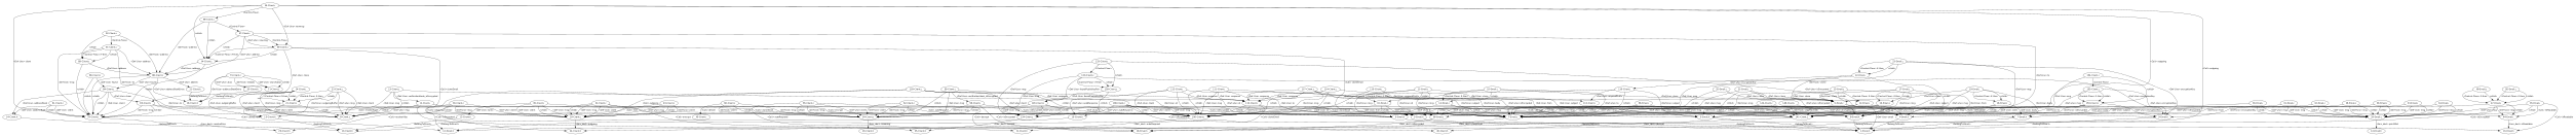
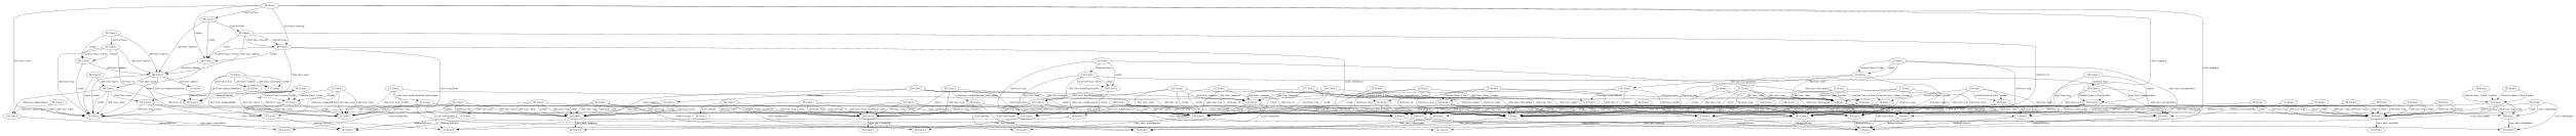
  digraph {
    fontname=Nunito
    node [fontname=Nunito]
    edge [fontname=Nunito]
    n1 [label="8-Client.c"]
    n2 [label="12-Client.c"]
    n3 [label="56-Email.c"]
    n4 [label="18-Email.h"]
    n5 [label="13-Client.c"]
    n6 [label="3-Email.h"]
    n7 [label="1-Email.h"]
    n8 [label="21-Client.c"]
    n9 [label="13-Client.h"]
    n10 [label="10-Client.h"]
    n11 [label="22-Client.c"]
    n12 [label="24-Client.c"]
    n13 [label="29-Client.c"]
    n14 [label="24-Client.h"]
    n15 [label="32-Client.c"]
    n16 [label="124-Client.c"]
    n17 [label="35-Client.h"]
    n18 [label="36-Client.c"]
    n19 [label="79-Client.c"]
    n20 [label="29-Client.h"]
    n21 [label="39-Client.c"]
    n22 [label="12-Client.h"]
    n23 [label="4-Email.h"]
    n24 [label="40-Client.c"]
    n25 [label="45-Client.c"]
    n26 [label="54-Client.c"]
    n27 [label="26-Client.h"]
    n28 [label="58-Client.c"]
    n29 [label="59-Client.c"]
    n30 [label="62-Client.c"]
    n31 [label="141-Client.c"]
    n32 [label="40-Client.h"]
    n33 [label="65-Client.c"]
    n34 [label="106-Client.c"]
    n35 [label="31-Client.h"]
    n36 [label="66-Client.c"]
    n37 [label="71-Client.c"]
    n38 [label="73-Client.c"]
    n39 [label="18-Client.h"]
    n40 [label="20-Client.h"]
    n41 [label="81-Client.c"]
    n42 [label="14-Client.h"]
    n43 [label="83-Client.c"]
    n44 [label="7-Email.c"]
    n45 [label="12-Email.h"]
    n46 [label="84-Client.c"]
    n47 [label="5-Email.h"]
    n48 [label="86-Client.c"]
    n49 [label="88-Client.c"]
    n50 [label="21-Client.h"]
    n51 [label="89-Client.c"]
    n52 [label="91-Client.c"]
    n53 [label="92-Client.c"]
    n54 [label="94-Client.c"]
    n55 [label="96-Client.c"]
    n56 [label="97-Client.c"]
    n57 [label="98-Client.c"]
    n58 [label="99-Client.c"]
    n59 [label="108-Client.c"]
    n60 [label="15-Client.h"]
    n61 [label="44-Email.c"]
    n62 [label="16-Email.h"]
    n63 [label="110-Client.c"]
    n64 [label="111-Client.c"]
    n65 [label="112-Client.c"]
    n66 [label="7-Email.h"]
    n67 [label="113-Client.c"]
    n68 [label="114-Client.c"]
    n69 [label="6-Email.h"]
    n70 [label="115-Client.c"]
    n71 [label="116-Client.c"]
    n72 [label="117-Client.c"]
    n73 [label="8-Email.h"]
    n74 [label="118-Client.c"]
    n75 [label="126-Client.c"]
    n76 [label="128-Client.c"]
    n77 [label="130-Client.c"]
    n78 [label="9-Email.h"]
    n79 [label="133-Client.c"]
    n80 [label="144-Client.c"]
    n81 [label="148-Client.c"]
    n82 [label="150-Client.c"]
    n83 [label="153-Client.c"]
    n84 [label="154-Client.c"]
    n85 [label="9-Email.c"]
    n86 [label="10-Email.c"]
    n87 [label="11-Email.c"]
    n88 [label="12-Email.c"]
    n89 [label="13-Email.c"]
    n90 [label="14-Email.c"]
    n91 [label="15-Email.c"]
    n92 [label="16-Email.c"]
    n93 [label="17-Email.c"]
    n94 [label="18-Email.c"]
    n95 [label="19-Email.c"]
    n96 [label="21-Email.c"]
    n97 [label="22-Email.c"]
    n98 [label="23-Email.c"]
    n99 [label="25-Email.c"]
    n100 [label="29-Email.c"]
    n101 [label="14-Email.h"]
    n102 [label="31-Email.c"]
    n103 [label="32-Email.c"]
    n104 [label="33-Email.c"]
    n105 [label="34-Email.c"]
    n106 [label="35-Email.c"]
    n107 [label="36-Email.c"]
    n108 [label="38-Email.c"]
    n109 [label="39-Email.c"]
    n110 [label="47-Email.c"]
    n111 [label="48-Email.c"]
    n112 [label="50-Email.c"]
    n113 [label="58-Email.c"]
    n2 -> n1 [label="<Def-Use> msg"]
    n2 -> n1 [label="<child>"]
    n2 -> n3 [label="<Call> isEncrypted"]
    n2 -> n4 [label="<Call> isEncrypted"]
    n3 -> n4 [label="<func_decl> isEncrypted"]
    n5 -> n1 [label="<child>"]
    n5 -> n1 [label="<Def-Use> msg"]
    n5 -> n2 [label="<Def-Use> verificationHook_isEncrypted"]
    n5 -> n6 [label="<Def-Use> id"]
    n6 -> n7 [label="<belongToStruct>"]
    n8 -> n1 [label="<Def-Use> client"]
    n8 -> n1 [label="<child>"]
    n8 -> n9 [label="<Def-Use> outgoingBuffer"]
    n9 -> n10 [label="<belongToStruct>"]
    n11 -> n1 [label="<Def-Use> client"]
    n11 -> n1 [label="<Def-Use> msg"]
    n11 -> n8 [label="<child>"]
    n11 -> n8 [label="<Control-Flow> if-then"]
    n11 -> n9 [label="<Def-Use> outgoingBuffer"]
    n12 -> n1 [label="<Def-Use> client"]
    n12 -> n1 [label="<Def-Use> msg"]
    n12 -> n8 [label="<child>"]
    n12 -> n8 [label="<Control-Flow> if-then"]
    n12 -> n9 [label="<Def-Use> outgoingBuffer"]
    n13 -> n14 [label="<func_decl> outgoing"]
    n15 -> n13 [label="<Def-Use> client"]
    n15 -> n13 [label="<child>"]
    n15 -> n13 [label="<Def-Use> msg"]
    n15 -> n16 [label="<Call> encrypt"]
    n15 -> n17 [label="<Call> encrypt"]
    n16 -> n17 [label="<func_decl> encrypt"]
    n18 -> n13 [label="<Def-Use> client"]
    n18 -> n13 [label="<child>"]
    n18 -> n13 [label="<Def-Use> msg"]
    n18 -> n19 [label="<Call> resolveAlias"]
    n18 -> n20 [label="<Call> resolveAlias"]
    n19 -> n20 [label="<func_decl> resolveAlias"]
    n21 -> n13 [label="<Def-Use> msg"]
    n21 -> n13 [label="<Def-Use> client"]
    n21 -> n13 [label="<child>"]
    n21 -> n22 [label="<Def-Use> name"]
    n21 -> n23 [label="<Def-Use> from"]
    n22 -> n10 [label="<belongToStruct>"]
    n23 -> n7 [label="<belongToStruct>"]
    n24 -> n1 [label="<Call> mail"]
    n24 -> n13 [label="<Def-Use> client"]
    n24 -> n13 [label="<child>"]
    n24 -> n13 [label="<Def-Use> msg"]
    n26 -> n27 [label="<func_decl> incoming"]
    n28 -> n3 [label="<Call> isEncrypted"]
    n28 -> n4 [label="<Call> isEncrypted"]
    n28 -> n26 [label="<Def-Use> msg"]
    n28 -> n26 [label="<child>"]
    n29 -> n6 [label="<Def-Use> id"]
    n29 -> n26 [label="<child>"]
    n29 -> n26 [label="<Def-Use> msg"]
    n29 -> n28 [label="<Def-Use> verificationHook_isEncrypted"]
    n30 -> n26 [label="<Def-Use> client"]
    n30 -> n26 [label="<child>"]
    n30 -> n26 [label="<Def-Use> msg"]
    n30 -> n31 [label="<Call> decrypt"]
    n30 -> n32 [label="<Call> decrypt"]
    n31 -> n32 [label="<func_decl> decrypt"]
    n33 -> n26 [label="<Def-Use> client"]
    n33 -> n26 [label="<child>"]
    n33 -> n26 [label="<Def-Use> msg"]
    n33 -> n34 [label="<Call> autoRespond"]
    n33 -> n35 [label="<Call> autoRespond"]
    n34 -> n35 [label="<func_decl> autoRespond"]
    n36 -> n25 [label="<Call> deliver"]
    n36 -> n26 [label="<Def-Use> client"]
    n36 -> n26 [label="<child>"]
    n36 -> n26 [label="<Def-Use> msg"]
    n38 -> n37 [label="<child>"]
    n38 -> n37 [label="<Def-Use> listdata"]
    n38 -> n37 [label="<Def-Use> searchdata"]
    n38 -> n39 [label="<Def-Use> addressBookEntry"]
    n38 -> n40 [label="<Def-Use> alias"]
    n40 -> n39 [label="<belongToStruct>"]
    n41 -> n19 [label="<Def-Use> client"]
    n41 -> n19 [label="<child>"]
    n41 -> n42 [label="<Def-Use> addressBook"]
    n42 -> n10 [label="<belongToStruct>"]
    n43 -> n19 [label="<Def-Use> msg"]
    n43 -> n19 [label="<child>"]
    n43 -> n44 [label="<Call> cloneEmail"]
    n43 -> n45 [label="<Call> cloneEmail"]
    n44 -> n45 [label="<func_decl> cloneEmail"]
    n46 -> n19 [label="<Def-Use> client"]
    n46 -> n19 [label="<child>"]
    n46 -> n42 [label="<Def-Use> addressBook"]
    n46 -> n43 [label="<Def-Use> clone"]
    n46 -> n47 [label="<Def-Use> to"]
    n47 -> n7 [label="<belongToStruct>"]
    n48 -> n19 [label="<child>"]
    n48 -> n46 [label="<Def-Use> found"]
    n49 -> n19 [label="<child>"]
    n49 -> n39 [label="<Def-Use> addressBookEntry"]
    n49 -> n46 [label="<Def-Use> found"]
    n49 -> n50 [label="<Def-Use> address"]
    n50 -> n39 [label="<belongToStruct>"]
    n51 -> n19 [label="<child>"]
    n51 -> n49 [label="<Def-Use> address"]
    n52 -> n19 [label="<Def-Use> msg"]
    n52 -> n47 [label="<Def-Use> to"]
    n52 -> n49 [label="<Def-Use> address"]
    n52 -> n51 [label="<child>"]
    n52 -> n51 [label="<Control-Flow> if-then"]
    n53 -> n49 [label="<Def-Use> address"]
    n53 -> n51 [label="<child>"]
    n53 -> n52 [label="<Control-Flow>"]
    n54 -> n19 [label="<child>"]
    n54 -> n49 [label="<Def-Use> address"]
    n55 -> n43 [label="<Def-Use> clone"]
    n55 -> n44 [label="<Call> cloneEmail"]
    n55 -> n45 [label="<Call> cloneEmail"]
    n55 -> n54 [label="<child>"]
    n55 -> n54 [label="<Control-Flow> if-then"]
    n56 -> n47 [label="<Def-Use> to"]
    n56 -> n49 [label="<Def-Use> address"]
    n56 -> n54 [label="<child>"]
    n56 -> n55 [label="<Def-Use> newmsg"]
    n56 -> n55 [label="<Control-Flow>"]
    n57 -> n49 [label="<Def-Use> address"]
    n57 -> n54 [label="<child>"]
    n57 -> n56 [label="<Control-Flow>"]
    n58 -> n13 [label="<Call> outgoing"]
    n58 -> n14 [label="<Call> outgoing"]
    n58 -> n19 [label="<Def-Use> client"]
    n58 -> n54 [label="<child>"]
    n58 -> n55 [label="<Def-Use> newmsg"]
    n58 -> n57 [label="<Control-Flow>"]
    n59 -> n34 [label="<Def-Use> client"]
    n59 -> n34 [label="<Def-Use> msg"]
    n59 -> n34 [label="<child>"]
    n59 -> n60 [label="<Def-Use> autoResponse"]
    n59 -> n61 [label="<Call> isReadable"]
    n59 -> n62 [label="<Call> isReadable"]
    n60 -> n10 [label="<belongToStruct>"]
    n61 -> n62 [label="<func_decl> isReadable"]
    n63 -> n34 [label="<Def-Use> msg"]
    n63 -> n34 [label="<child>"]
    n63 -> n44 [label="<Call> cloneEmail"]
    n63 -> n45 [label="<Call> cloneEmail"]
    n64 -> n23 [label="<Def-Use> from"]
    n64 -> n34 [label="<Def-Use> msg"]
    n64 -> n34 [label="<child>"]
    n64 -> n47 [label="<Def-Use> to"]
    n64 -> n63 [label="<Def-Use> response"]
    n65 -> n34 [label="<Def-Use> client"]
    n65 -> n34 [label="<child>"]
    n65 -> n60 [label="<Def-Use> autoResponse"]
    n65 -> n63 [label="<Def-Use> response"]
    n65 -> n66 [label="<Def-Use> body"]
    n66 -> n7 [label="<belongToStruct>"]
    n68 -> n34 [label="<child>"]
    n68 -> n63 [label="<Def-Use> response"]
    n68 -> n69 [label="<Def-Use> subject"]
    n69 -> n7 [label="<belongToStruct>"]
    n70 -> n34 [label="<child>"]
    n70 -> n67 [label="<Def-Use> respondPrefix"]
    n71 -> n34 [label="<child>"]
    n71 -> n63 [label="<Def-Use> response"]
    n71 -> n67 [label="<Def-Use> respondPrefix"]
    n71 -> n69 [label="<Def-Use> subject"]
    n72 -> n34 [label="<child>"]
    n72 -> n34 [label="<Def-Use> msg"]
    n72 -> n63 [label="<Def-Use> response"]
    n72 -> n69 [label="<Def-Use> subject"]
    n72 -> n73 [label="<Def-Use> isEncrypted"]
    n73 -> n7 [label="<belongToStruct>"]
    n74 -> n13 [label="<Call> outgoing"]
-   n74 -> n14 [label="<Call> outgoing"]
+   n74 -> n24 [label="<Call> outgoing"]
    n74 -> n34 [label="<Def-Use> client"]
    n74 -> n34 [label="<child>"]
    n74 -> n63 [label="<Def-Use> response"]
    n75 -> n16 [label="<Def-Use> client"]
    n75 -> n16 [label="<child>"]
    n75 -> n16 [label="<Def-Use> msg"]
    n75 -> n47 [label="<Def-Use> to"]
    n76 -> n16 [label="<child>"]
    n76 -> n75 [label="<Def-Use> foundPublicKeyPair"]
    n77 -> n16 [label="<Def-Use> msg"]
    n77 -> n75 [label="<Def-Use> foundPublicKeyPair"]
    n77 -> n76 [label="<child>"]
    n77 -> n76 [label="<Control-Flow> if-then"]
    n77 -> n78 [label="<Def-Use> encryptionKey"]
    n78 -> n7 [label="<belongToStruct>"]
    n79 -> n16 [label="<Def-Use> msg"]
    n79 -> n73 [label="<Def-Use> isEncrypted"]
    n79 -> n76 [label="<child>"]
    n79 -> n77 [label="<Control-Flow>"]
    n80 -> n31 [label="<Def-Use> msg"]
    n80 -> n31 [label="<child>"]
    n80 -> n31 [label="<Def-Use> client"]
    n80 -> n78 [label="<Def-Use> encryptionKey"]
    n81 -> n31 [label="<Def-Use> client"]
    n81 -> n31 [label="<child>"]
    n82 -> n31 [label="<Def-Use> msg"]
    n82 -> n31 [label="<child>"]
    n82 -> n31 [label="<Def-Use> client"]
    n82 -> n73 [label="<Def-Use> isEncrypted"]
    n82 -> n78 [label="<Def-Use> encryptionKey"]
    n83 -> n31 [label="<Def-Use> msg"]
    n83 -> n78 [label="<Def-Use> encryptionKey"]
    n83 -> n82 [label="<child>"]
    n83 -> n82 [label="<Control-Flow> if-then"]
    n84 -> n31 [label="<Def-Use> msg"]
    n84 -> n82 [label="<child>"]
    n84 -> n83 [label="<Control-Flow>"]
    n85 -> n7 [label="<Def-Use> email"]
    n85 -> n44 [label="<child>"]
    n86 -> n6 [label="<Def-Use> id"]
    n86 -> n44 [label="<Def-Use> msg"]
    n86 -> n44 [label="<child>"]
    n87 -> n6 [label="<Def-Use> id"]
    n87 -> n44 [label="<Def-Use> msg"]
    n87 -> n85 [label="<Def-Use> clone"]
    n87 -> n86 [label="<child>"]
    n87 -> n86 [label="<Control-Flow> if-then"]
    n88 -> n23 [label="<Def-Use> from"]
    n88 -> n44 [label="<Def-Use> msg"]
    n88 -> n44 [label="<child>"]
    n89 -> n23 [label="<Def-Use> from"]
    n89 -> n44 [label="<Def-Use> msg"]
    n89 -> n85 [label="<Def-Use> clone"]
    n89 -> n88 [label="<child>"]
    n89 -> n88 [label="<Control-Flow> if-then"]
    n90 -> n44 [label="<Def-Use> msg"]
    n90 -> n44 [label="<child>"]
    n90 -> n47 [label="<Def-Use> to"]
    n91 -> n44 [label="<Def-Use> msg"]
    n91 -> n47 [label="<Def-Use> to"]
    n91 -> n85 [label="<Def-Use> clone"]
    n91 -> n90 [label="<child>"]
    n91 -> n90 [label="<Control-Flow> if-then"]
    n92 -> n44 [label="<Def-Use> msg"]
    n92 -> n44 [label="<child>"]
    n92 -> n69 [label="<Def-Use> subject"]
    n93 -> n44 [label="<Def-Use> msg"]
    n93 -> n69 [label="<Def-Use> subject"]
    n93 -> n85 [label="<Def-Use> clone"]
    n93 -> n92 [label="<child>"]
    n93 -> n92 [label="<Control-Flow> if-then"]
    n94 -> n44 [label="<Def-Use> msg"]
    n94 -> n44 [label="<child>"]
    n94 -> n66 [label="<Def-Use> body"]
    n95 -> n44 [label="<Def-Use> msg"]
    n95 -> n66 [label="<Def-Use> body"]
    n95 -> n85 [label="<Def-Use> clone"]
    n95 -> n94 [label="<child>"]
    n95 -> n94 [label="<Control-Flow> if-then"]
    n96 -> n44 [label="<Def-Use> msg"]
    n96 -> n44 [label="<child>"]
    n96 -> n73 [label="<Def-Use> isEncrypted"]
    n96 -> n85 [label="<Def-Use> clone"]
    n97 -> n44 [label="<Def-Use> msg"]
    n97 -> n44 [label="<child>"]
    n97 -> n71 [label="<Def-Use> encryptionKey"]
    n98 -> n44 [label="<Def-Use> msg"]
    n98 -> n78 [label="<Def-Use> encryptionKey"]
    n98 -> n85 [label="<Def-Use> clone"]
    n98 -> n97 [label="<child>"]
    n98 -> n97 [label="<Control-Flow> if-then"]
    n99 -> n44 [label="<child>"]
    n99 -> n85 [label="<Def-Use> clone"]
    n100 -> n101 [label="<func_decl> printMail"]
    n102 -> n6 [label="<Def-Use> id"]
    n102 -> n100 [label="<Def-Use> msg"]
    n102 -> n100 [label="<child>"]
    n103 -> n23 [label="<Def-Use> from"]
    n103 -> n100 [label="<Def-Use> msg"]
    n103 -> n100 [label="<child>"]
    n104 -> n47 [label="<Def-Use> to"]
    n104 -> n100 [label="<Def-Use> msg"]
    n104 -> n100 [label="<child>"]
    n105 -> n69 [label="<Def-Use> subject"]
    n105 -> n100 [label="<Def-Use> msg"]
    n105 -> n100 [label="<child>"]
    n106 -> n61 [label="<Call> isReadable"]
    n106 -> n62 [label="<Call> isReadable"]
    n106 -> n100 [label="<Def-Use> msg"]
    n106 -> n100 [label="<child>"]
    n107 -> n66 [label="<Def-Use> body"]
    n107 -> n100 [label="<Def-Use> msg"]
    n107 -> n100 [label="<child>"]
    n108 -> n73 [label="<Def-Use> isEncrypted"]
    n108 -> n100 [label="<Def-Use> msg"]
    n108 -> n100 [label="<child>"]
    n109 -> n78 [label="<Def-Use> encryptionKey"]
    n109 -> n100 [label="<Def-Use> msg"]
    n109 -> n100 [label="<child>"]
    n110 -> n3 [label="<Call> isEncrypted"]
    n110 -> n4 [label="<Call> isEncrypted"]
    n110 -> n61 [label="<Def-Use> msg"]
    n110 -> n61 [label="<child>"]
    n111 -> n110 [label="<child>"]
    n111 -> n110 [label="<Control-Flow> if-then"]
    n112 -> n110 [label="<child>"]
    n112 -> n110 [label="<Control-Flow> if-then"]
    n113 -> n3 [label="<Def-Use> msg"]
    n113 -> n3 [label="<child>"]
    n113 -> n73 [label="<Def-Use> isEncrypted"]
  }
